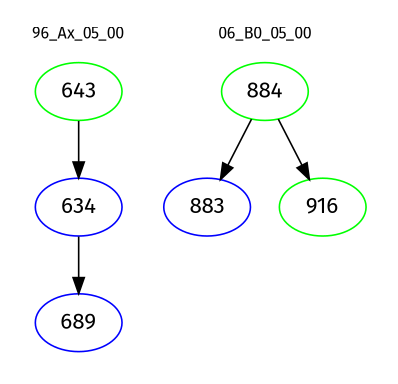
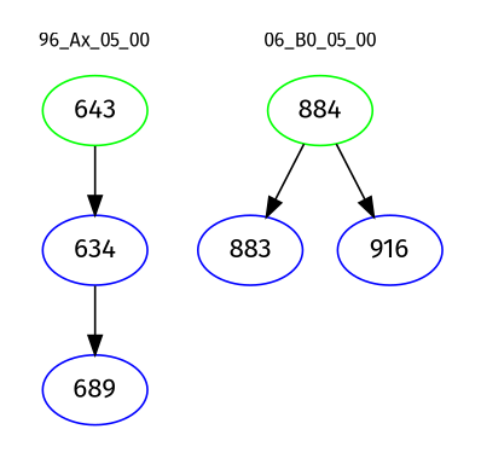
  digraph {
    fontname="Fira Sans"
    node [color=blue fontname="Fira Sans"]
    edge [color=black fontname="Fira Sans"]
    n1 [color=green label=643]
    n2 [label=634]
    n3 [label=689]
    n4 [color=green label=884]
    n5 [label=883]
-   n6 [color=green label=916]
+   n6 [label=916]
    subgraph cluster_1 {
      color=white
      fontsize=10
      label="96_Ax_05_00"
      n1
      n2
      n3
    }
    subgraph cluster_2 {
      color=white
      fontsize=10
      label="06_B0_05_00"
      n4
      n5
      n6
    }
    n1 -> n2
    n2 -> n3
    n4 -> n5
    n4 -> n6
  }
